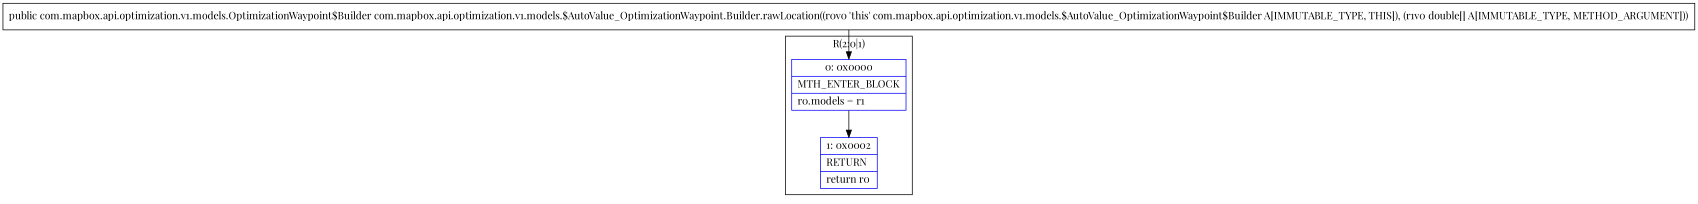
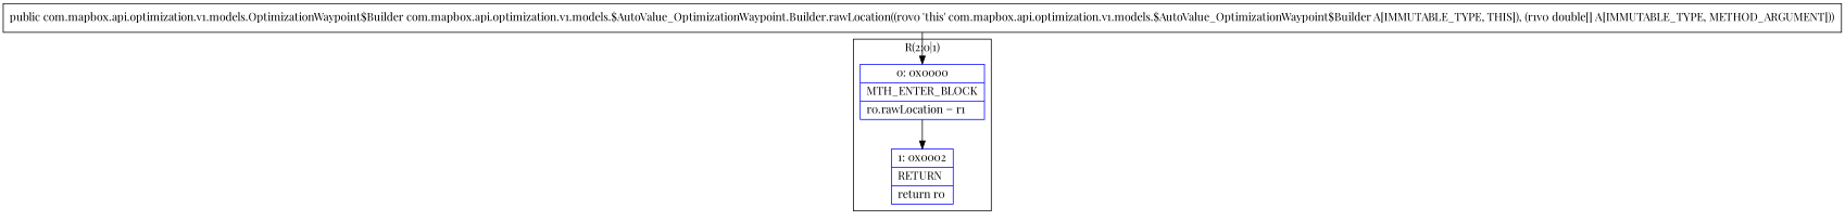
  digraph {
    fontname="Playfair Display"
    node [color=blue shape=record fontname="Playfair Display"]
    edge [fontname="Playfair Display"]
-   n1 [label="{0\:\ 0x0000|MTH_ENTER_BLOCK\l|r0.models = r1\l}"]
+   n1 [label="{0\:\ 0x0000|MTH_ENTER_BLOCK\l|r0.rawLocation = r1\l}"]
    n2 [label="{1\:\ 0x0002|RETURN\l|return r0\l}"]
    n3 [label="{public com.mapbox.api.optimization.v1.models.OptimizationWaypoint$Builder com.mapbox.api.optimization.v1.models.$AutoValue_OptimizationWaypoint.Builder.rawLocation((r0v0 'this' com.mapbox.api.optimization.v1.models.$AutoValue_OptimizationWaypoint$Builder A[IMMUTABLE_TYPE, THIS]), (r1v0 double[] A[IMMUTABLE_TYPE, METHOD_ARGUMENT])) }" color=""]
    subgraph cluster_1 {
      label="R(2:0|1)"
      n1
      n2
    }
    n1 -> n2
    n3 -> n1
  }
